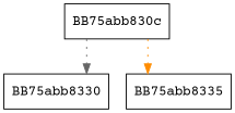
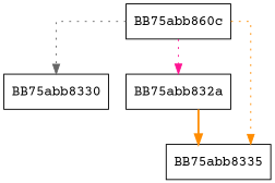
  digraph {
    fontname="Courier Prime"
    splines=ortho
    node [fontname="Courier Prime" shape=box]
    edge [color=darkorange fontname="Courier Prime" style=dotted]
-   BB75abb830c
+   BB75abb830c [label=BB75abb860c]
    BB75abb8330
+   BB75abb832a
    BB75abb8335
    BB75abb830c -> BB75abb8330 [color=gray40]
+   BB75abb830c -> BB75abb832a [color=deeppink]
    BB75abb830c -> BB75abb8335
+   BB75abb832a -> BB75abb8335 [style=bold]
  }
